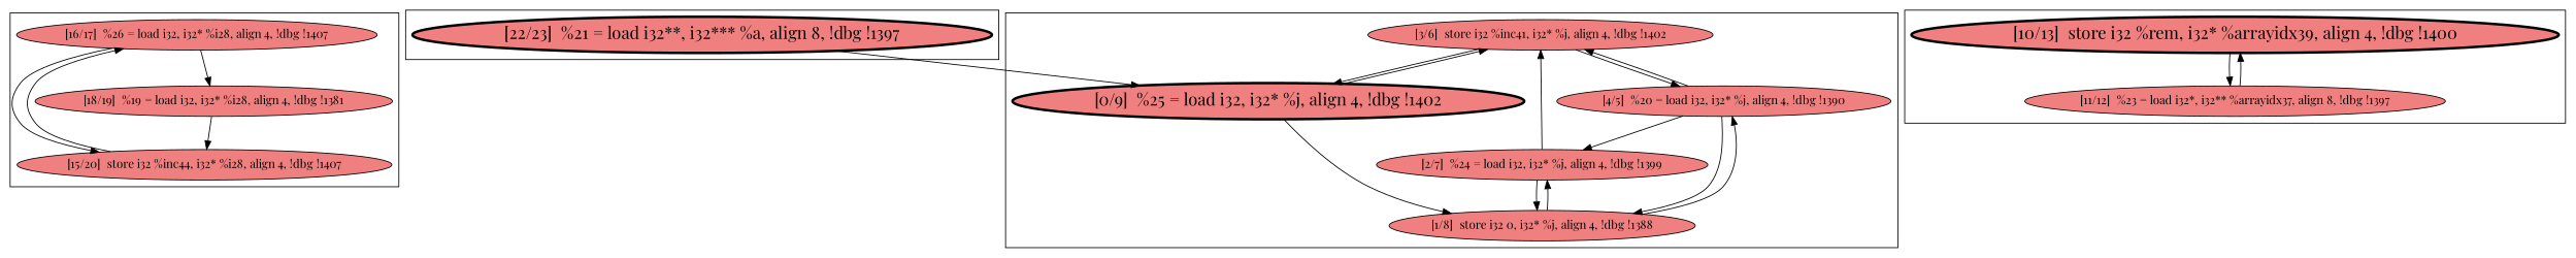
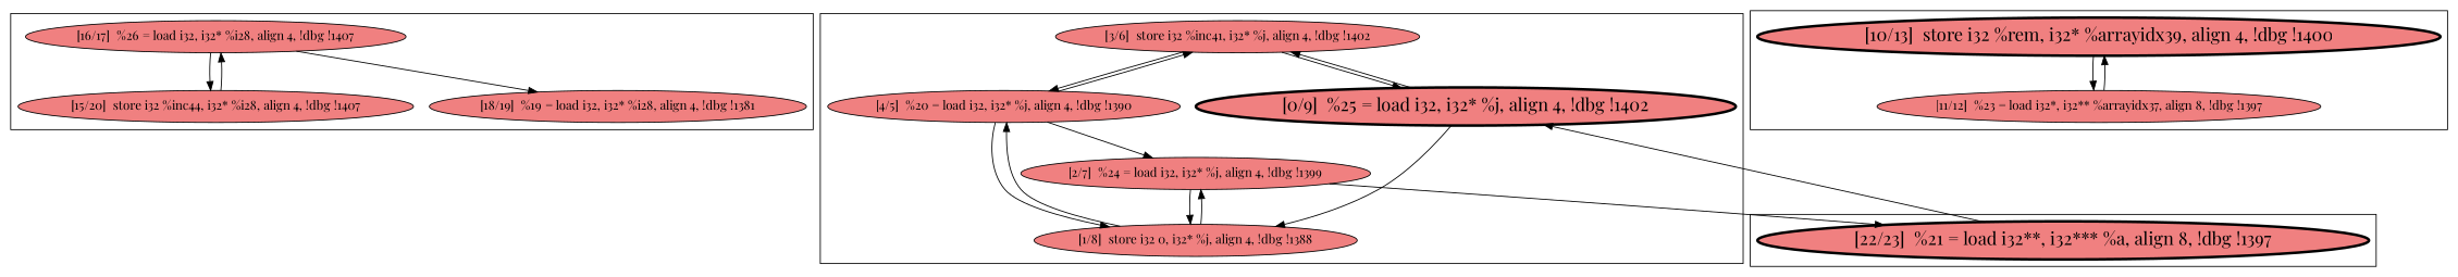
  digraph {
    fontname="Playfair Display"
    node [fillcolor=lightcoral fontname="Playfair Display" shape=ellipse style=filled]
    edge [fontname="Playfair Display"]
    n1 [label="[16/17]  %26 = load i32, i32* %i28, align 4, !dbg !1407"]
    n2 [label="[15/20]  store i32 %inc44, i32* %i28, align 4, !dbg !1407"]
    n3 [label="[18/19]  %19 = load i32, i32* %i28, align 4, !dbg !1381"]
    n4 [fontsize=20 label="[22/23]  %21 = load i32**, i32*** %a, align 8, !dbg !1397" penwidth=3.0]
    n5 [label="[3/6]  store i32 %inc41, i32* %j, align 4, !dbg !1402"]
    n6 [label="[4/5]  %20 = load i32, i32* %j, align 4, !dbg !1390"]
    n7 [label="[1/8]  store i32 0, i32* %j, align 4, !dbg !1388"]
    n8 [label="[2/7]  %24 = load i32, i32* %j, align 4, !dbg !1399"]
    n9 [fontsize=20 label="[0/9]  %25 = load i32, i32* %j, align 4, !dbg !1402" penwidth=3.0]
    n10 [fontsize=20 label="[10/13]  store i32 %rem, i32* %arrayidx39, align 4, !dbg !1400" penwidth=3.0]
    n11 [label="[11/12]  %23 = load i32*, i32** %arrayidx37, align 8, !dbg !1397"]
    subgraph cluster_1 {
      n1
      n2
      n3
    }
    subgraph cluster_2 {
      n4
    }
    subgraph cluster_3 {
      n5
      n6
      n7
      n8
      n9
    }
    subgraph cluster_4 {
      n10
      n11
    }
    n1 -> n2
    n1 -> n3
    n2 -> n1
-   n3 -> n2
    n4 -> n9
    n5 -> n6
    n5 -> n9
    n6 -> n5
    n6 -> n7
    n6 -> n8
    n7 -> n6
    n7 -> n8
-   n8 -> n5
+   n8 -> n4
    n8 -> n7
    n9 -> n5
    n9 -> n7
    n10 -> n11
    n11 -> n10
  }
